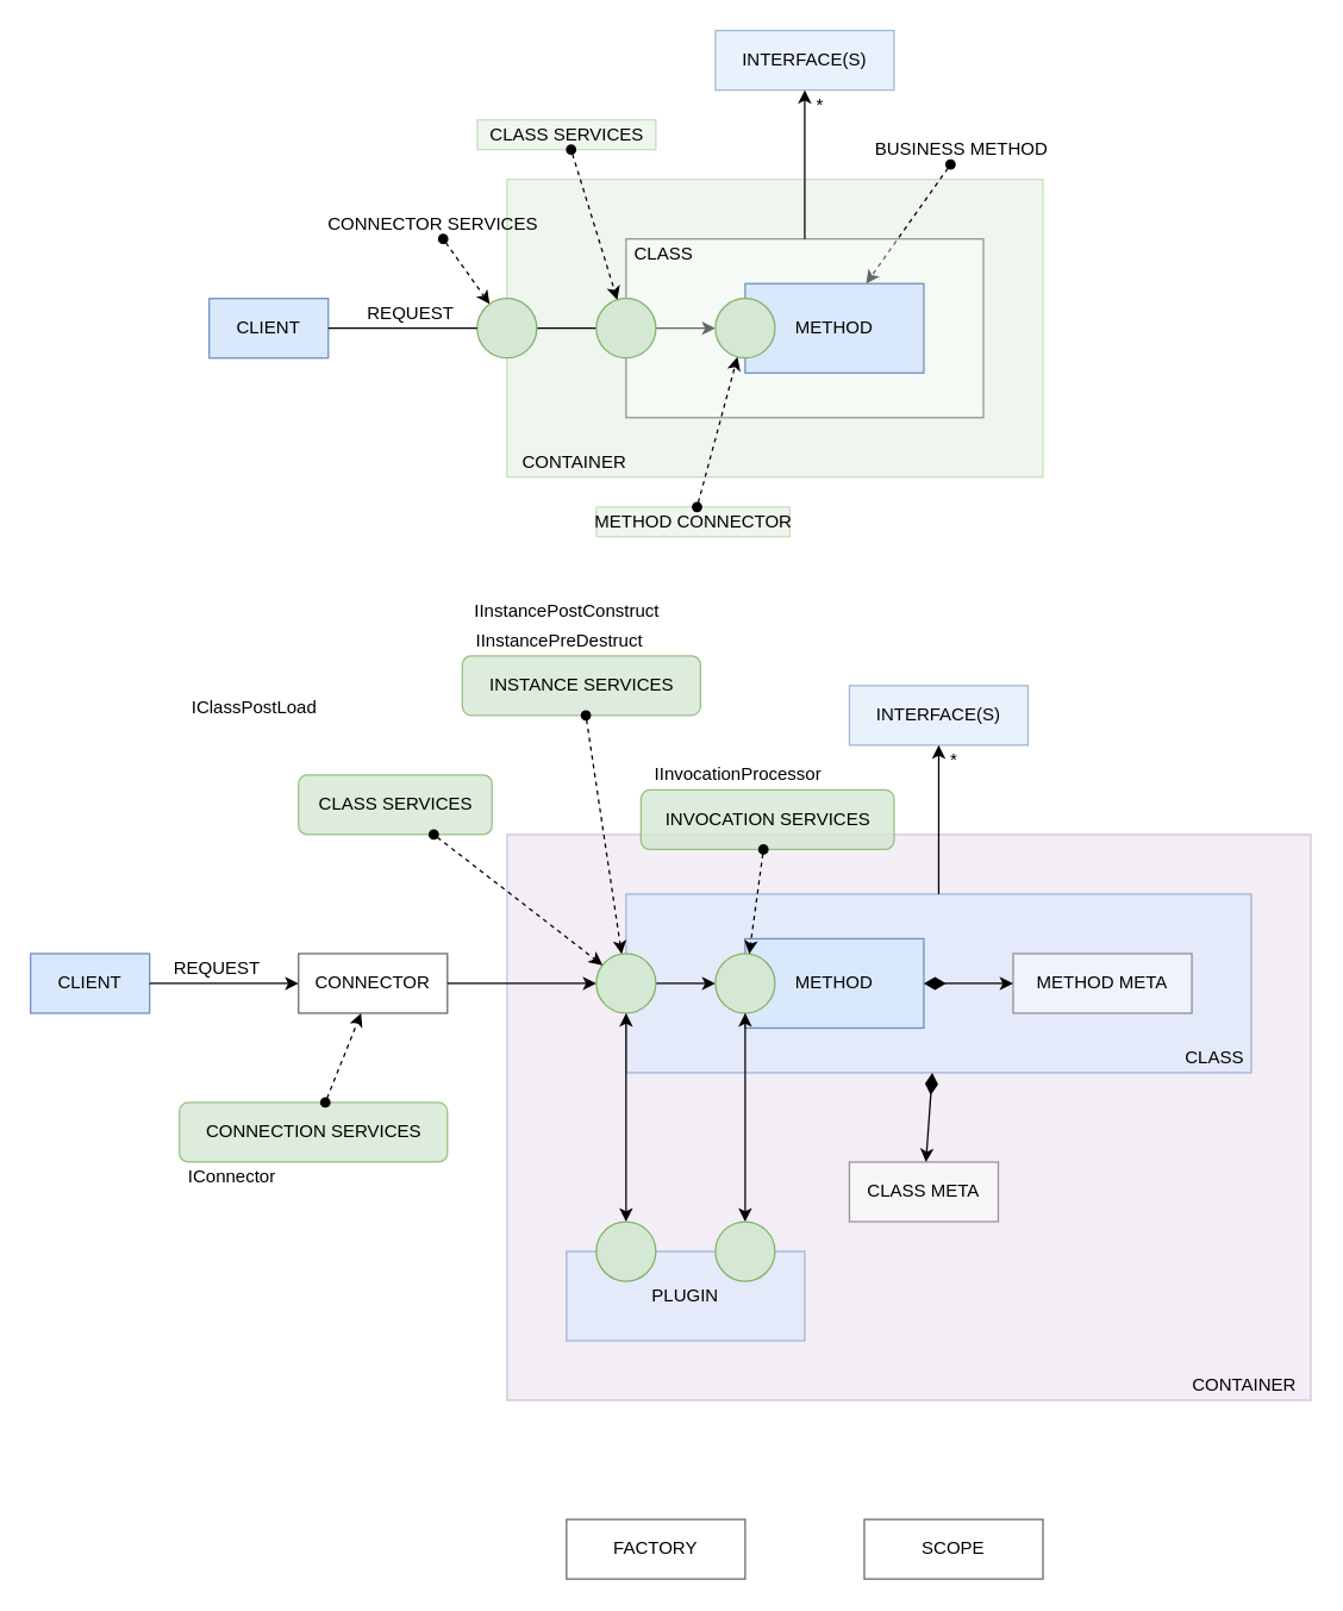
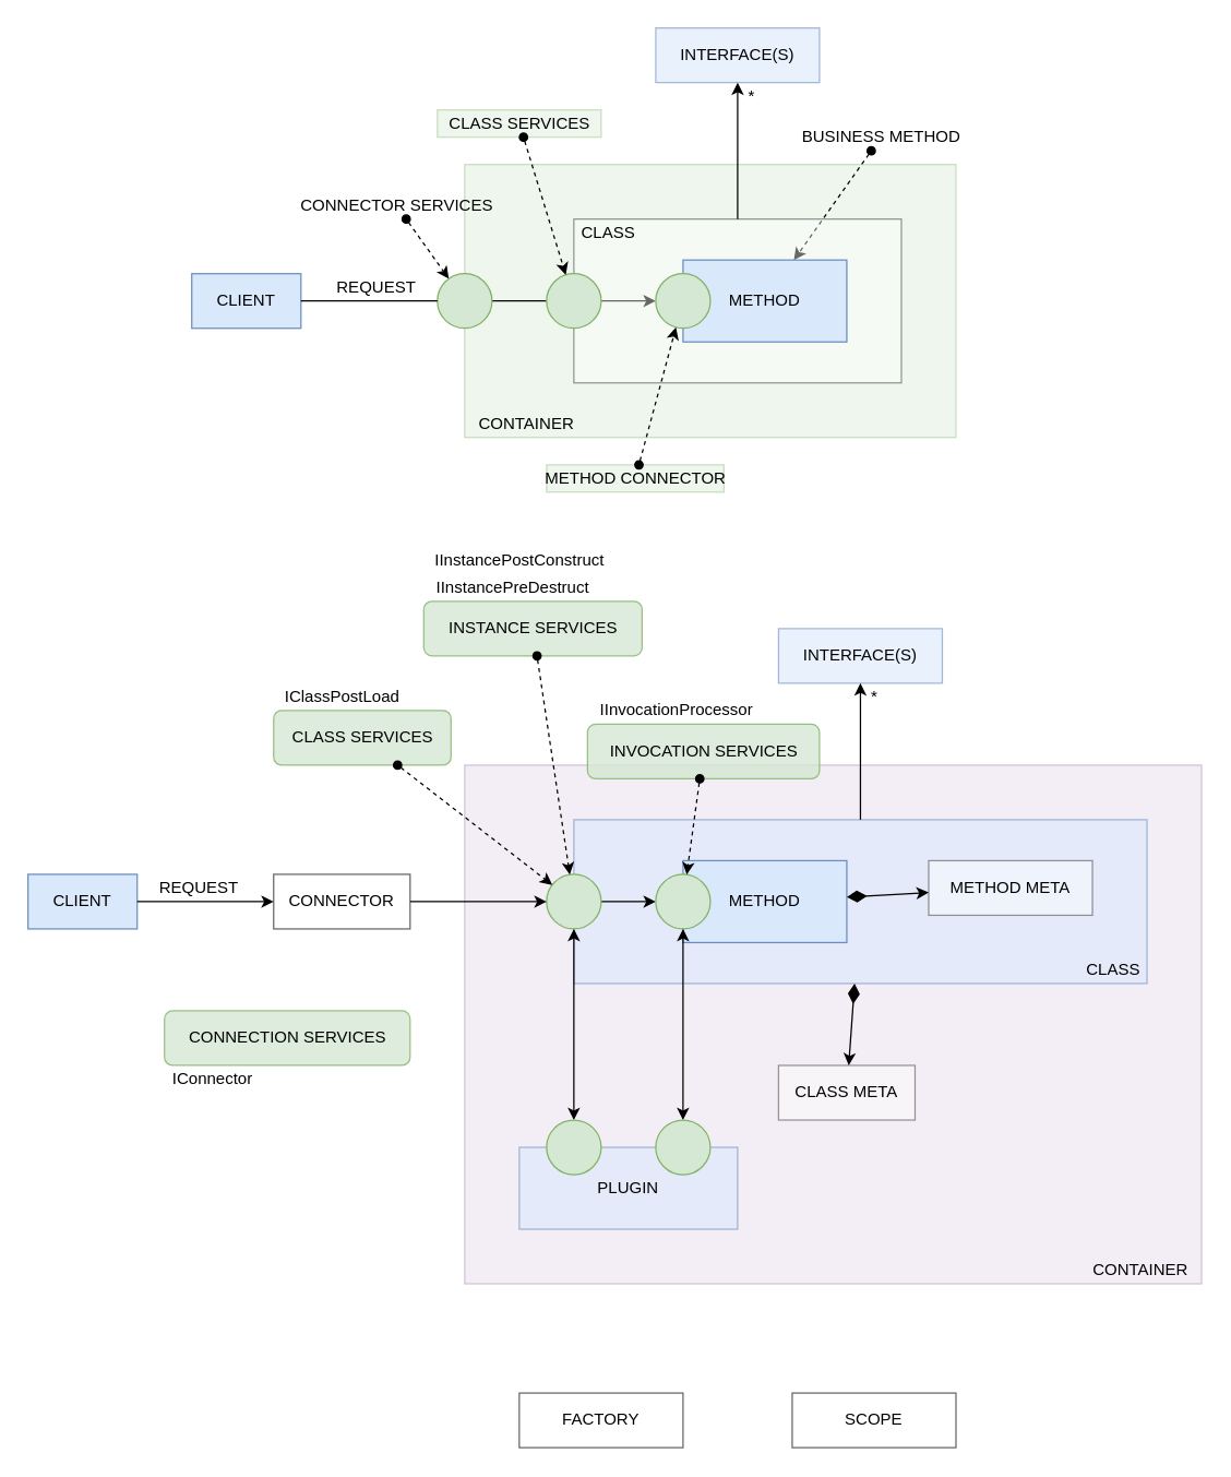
  <mxCell id="0" />
  <mxCell id="1" parent="0" />
  <mxCell id="2" value="" style="rounded=0;whiteSpace=wrap;html=1;fillColor=#d5e8d4;strokeColor=#82b366;opacity=40;" parent="1" vertex="1"><mxGeometry x="340" y="120" width="360" height="200" as="geometry" /></mxCell>
  <mxCell id="3" style="edgeStyle=orthogonalEdgeStyle;rounded=0;orthogonalLoop=1;jettySize=auto;html=1;exitX=1;exitY=0.5;exitDx=0;exitDy=0;entryX=0;entryY=0.5;entryDx=0;entryDy=0;startArrow=none;" parent="1" source="20" target="16" edge="1"><mxGeometry relative="1" as="geometry" /></mxCell>
  <mxCell id="4" value="CLIENT" style="rounded=0;whiteSpace=wrap;html=1;fillColor=#dae8fc;strokeColor=#6c8ebf;" parent="1" vertex="1"><mxGeometry x="140" y="200" width="80" height="40" as="geometry" /></mxCell>
  <mxCell id="5" value="CONTAINER" style="text;html=1;align=center;verticalAlign=middle;resizable=0;points=[];autosize=1;strokeColor=none;fillColor=none;" parent="1" vertex="1"><mxGeometry x="340" y="300" width="90" height="20" as="geometry" /></mxCell>
  <mxCell id="6" value="METHOD CONNECTOR" style="text;html=1;align=center;verticalAlign=middle;resizable=0;points=[];autosize=1;strokeColor=#82b366;fillColor=#d5e8d4;opacity=40;" parent="1" vertex="1"><mxGeometry x="400" y="340" width="130" height="20" as="geometry" /></mxCell>
  <mxCell id="7" value="BUSINESS METHOD" style="text;html=1;align=center;verticalAlign=middle;resizable=0;points=[];autosize=1;strokeColor=none;fillColor=none;" parent="1" vertex="1"><mxGeometry x="580" y="90" width="130" height="20" as="geometry" /></mxCell>
  <mxCell id="8" value="" style="endArrow=classic;dashed=1;html=1;startArrow=oval;startFill=1;endFill=1;" parent="1" source="7" target="10" edge="1"><mxGeometry width="50" height="50" relative="1" as="geometry"><mxPoint x="390.625" y="140" as="sourcePoint" /><mxPoint x="420.195" y="192.568" as="targetPoint" /></mxGeometry></mxCell>
  <mxCell id="9" value="" style="rounded=0;whiteSpace=wrap;html=1;opacity=40;" parent="1" vertex="1"><mxGeometry x="420" y="160" width="240" height="120" as="geometry" /></mxCell>
  <mxCell id="10" value="METHOD" style="rounded=0;whiteSpace=wrap;html=1;fillColor=#dae8fc;strokeColor=#6c8ebf;" parent="1" vertex="1"><mxGeometry x="500" y="190" width="120" height="60" as="geometry" /></mxCell>
  <mxCell id="11" value="CLASS" style="text;html=1;align=center;verticalAlign=middle;resizable=0;points=[];autosize=1;strokeColor=none;fillColor=none;" parent="1" vertex="1"><mxGeometry x="420" y="160" width="50" height="20" as="geometry" /></mxCell>
  <mxCell id="12" value="" style="ellipse;whiteSpace=wrap;html=1;aspect=fixed;fillColor=#d5e8d4;strokeColor=#82b366;" parent="1" vertex="1"><mxGeometry x="400" y="200" width="40" height="40" as="geometry" /></mxCell>
  <mxCell id="13" value="CLASS SERVICES" style="text;html=1;align=center;verticalAlign=middle;resizable=0;points=[];autosize=1;strokeColor=#82b366;fillColor=#d5e8d4;opacity=40;" parent="1" vertex="1"><mxGeometry x="320" y="80" width="120" height="20" as="geometry" /></mxCell>
  <mxCell id="14" value="CONNECTOR SERVICES" style="text;html=1;align=center;verticalAlign=middle;resizable=0;points=[];autosize=1;strokeColor=none;fillColor=none;" parent="1" vertex="1"><mxGeometry x="210" y="140" width="160" height="20" as="geometry" /></mxCell>
  <mxCell id="15" value="" style="endArrow=classic;dashed=1;html=1;startArrow=oval;startFill=1;endFill=1;" parent="1" source="14" target="20" edge="1"><mxGeometry width="50" height="50" relative="1" as="geometry"><mxPoint x="384.545" y="130" as="sourcePoint" /><mxPoint x="421.724" y="211.793" as="targetPoint" /></mxGeometry></mxCell>
  <mxCell id="16" value="" style="ellipse;whiteSpace=wrap;html=1;aspect=fixed;fillColor=#d5e8d4;strokeColor=#82b366;" parent="1" vertex="1"><mxGeometry x="480" y="200" width="40" height="40" as="geometry" /></mxCell>
  <mxCell id="17" value="INTERFACE(S)" style="rounded=0;whiteSpace=wrap;html=1;fillColor=#dae8fc;strokeColor=#6c8ebf;opacity=60;" parent="1" vertex="1"><mxGeometry x="480" y="20" width="120" height="40" as="geometry" /></mxCell>
  <mxCell id="18" value="" style="endArrow=classic;html=1;" parent="1" source="9" target="17" edge="1"><mxGeometry width="50" height="50" relative="1" as="geometry"><mxPoint x="900" y="160" as="sourcePoint" /><mxPoint x="950" y="110" as="targetPoint" /></mxGeometry></mxCell>
  <mxCell id="19" value="REQUEST" style="text;html=1;align=center;verticalAlign=middle;resizable=0;points=[];autosize=1;strokeColor=none;fillColor=none;" parent="1" vertex="1"><mxGeometry x="240" y="200" width="70" height="20" as="geometry" /></mxCell>
  <mxCell id="20" value="" style="ellipse;whiteSpace=wrap;html=1;aspect=fixed;fillColor=#d5e8d4;strokeColor=#82b366;" parent="1" vertex="1"><mxGeometry x="320" y="200" width="40" height="40" as="geometry" /></mxCell>
  <mxCell id="21" value="" style="edgeStyle=orthogonalEdgeStyle;rounded=0;orthogonalLoop=1;jettySize=auto;html=1;exitX=1;exitY=0.5;exitDx=0;exitDy=0;entryX=0;entryY=0.5;entryDx=0;entryDy=0;endArrow=none;" parent="1" source="4" target="20" edge="1"><mxGeometry relative="1" as="geometry"><mxPoint x="220" y="220" as="sourcePoint" /><mxPoint x="480" y="220" as="targetPoint" /></mxGeometry></mxCell>
  <mxCell id="22" value="" style="endArrow=classic;dashed=1;html=1;startArrow=oval;startFill=1;endFill=1;" parent="1" source="13" target="12" edge="1"><mxGeometry width="50" height="50" relative="1" as="geometry"><mxPoint x="610" y="450" as="sourcePoint" /><mxPoint x="421.793" y="211.762" as="targetPoint" /></mxGeometry></mxCell>
  <mxCell id="23" value="*" style="text;html=1;align=center;verticalAlign=middle;resizable=0;points=[];autosize=1;strokeColor=none;fillColor=none;" parent="1" vertex="1"><mxGeometry x="540" y="60" width="20" height="20" as="geometry" /></mxCell>
  <mxCell id="24" value="" style="endArrow=classic;dashed=1;html=1;startArrow=oval;startFill=1;endFill=1;" parent="1" source="6" target="16" edge="1"><mxGeometry width="50" height="50" relative="1" as="geometry"><mxPoint x="340" y="390" as="sourcePoint" /><mxPoint x="390" y="340" as="targetPoint" /></mxGeometry></mxCell>
  <mxCell id="25" value="" style="rounded=0;whiteSpace=wrap;html=1;fillColor=#e1d5e7;strokeColor=#9673a6;opacity=40;" parent="1" vertex="1"><mxGeometry x="340" y="560" width="540" height="380" as="geometry" /></mxCell>
  <mxCell id="26" value="CLIENT" style="rounded=0;whiteSpace=wrap;html=1;fillColor=#dae8fc;strokeColor=#6c8ebf;" parent="1" vertex="1"><mxGeometry x="20" y="640" width="80" height="40" as="geometry" /></mxCell>
  <mxCell id="27" value="CONTAINER" style="text;html=1;align=center;verticalAlign=middle;resizable=0;points=[];autosize=1;strokeColor=none;fillColor=none;" parent="1" vertex="1"><mxGeometry x="790" y="920" width="90" height="20" as="geometry" /></mxCell>
  <mxCell id="28" value="INVOCATION SERVICES" style="text;html=1;align=center;verticalAlign=middle;resizable=0;points=[];autosize=1;strokeColor=#82b366;fillColor=#d5e8d4;spacingTop=0;spacing=8;rounded=1;opacity=80;" parent="1" vertex="1"><mxGeometry x="430" y="530" width="170" height="40" as="geometry" /></mxCell>
  <mxCell id="29" value="" style="rounded=0;whiteSpace=wrap;html=1;opacity=60;fillColor=#dae8fc;strokeColor=#6c8ebf;" parent="1" vertex="1"><mxGeometry x="420" y="600" width="420" height="120" as="geometry" /></mxCell>
  <mxCell id="30" value="METHOD" style="rounded=0;whiteSpace=wrap;html=1;fillColor=#dae8fc;strokeColor=#6c8ebf;" parent="1" vertex="1"><mxGeometry x="500" y="630" width="120" height="60" as="geometry" /></mxCell>
  <mxCell id="31" value="CLASS" style="text;html=1;align=center;verticalAlign=middle;resizable=0;points=[];autosize=1;strokeColor=none;fillColor=none;" parent="1" vertex="1"><mxGeometry x="790" y="700" width="50" height="20" as="geometry" /></mxCell>
  <mxCell id="32" style="edgeStyle=none;rounded=0;orthogonalLoop=1;jettySize=auto;html=1;startArrow=none;startFill=0;startSize=12;" parent="1" source="33" target="35" edge="1"><mxGeometry relative="1" as="geometry" /></mxCell>
  <mxCell id="33" value="" style="ellipse;whiteSpace=wrap;html=1;aspect=fixed;fillColor=#d5e8d4;strokeColor=#82b366;" parent="1" vertex="1"><mxGeometry x="400" y="640" width="40" height="40" as="geometry" /></mxCell>
  <mxCell id="34" value="CLASS SERVICES" style="text;html=1;align=center;verticalAlign=middle;resizable=0;points=[];autosize=1;strokeColor=#82b366;fillColor=#d5e8d4;rounded=1;spacing=8;opacity=80;" parent="1" vertex="1"><mxGeometry x="200" y="520" width="130" height="40" as="geometry" /></mxCell>
  <mxCell id="35" value="" style="ellipse;whiteSpace=wrap;html=1;aspect=fixed;fillColor=#d5e8d4;strokeColor=#82b366;" parent="1" vertex="1"><mxGeometry x="480" y="640" width="40" height="40" as="geometry" /></mxCell>
  <mxCell id="36" value="INTERFACE(S)" style="rounded=0;whiteSpace=wrap;html=1;fillColor=#dae8fc;strokeColor=#6c8ebf;opacity=60;" parent="1" vertex="1"><mxGeometry x="570" y="460" width="120" height="40" as="geometry" /></mxCell>
  <mxCell id="37" value="" style="endArrow=classic;html=1;" parent="1" source="29" target="36" edge="1"><mxGeometry width="50" height="50" relative="1" as="geometry"><mxPoint x="900" y="600" as="sourcePoint" /><mxPoint x="950" y="550" as="targetPoint" /></mxGeometry></mxCell>
  <mxCell id="38" value="REQUEST" style="text;html=1;align=center;verticalAlign=middle;resizable=0;points=[];autosize=1;strokeColor=none;fillColor=none;" parent="1" vertex="1"><mxGeometry x="110" y="640" width="70" height="20" as="geometry" /></mxCell>
  <mxCell id="39" value="" style="edgeStyle=orthogonalEdgeStyle;rounded=0;orthogonalLoop=1;jettySize=auto;html=1;exitX=1;exitY=0.5;exitDx=0;exitDy=0;endArrow=classic;endFill=1;" parent="1" source="26" target="50" edge="1"><mxGeometry relative="1" as="geometry"><mxPoint x="220" y="660" as="sourcePoint" /><mxPoint x="320" y="660" as="targetPoint" /></mxGeometry></mxCell>
  <mxCell id="40" value="" style="endArrow=classic;dashed=1;html=1;startArrow=oval;startFill=1;endFill=1;" parent="1" source="34" target="33" edge="1"><mxGeometry width="50" height="50" relative="1" as="geometry"><mxPoint x="610" y="890" as="sourcePoint" /><mxPoint x="421.793" y="651.762" as="targetPoint" /></mxGeometry></mxCell>
  <mxCell id="41" value="*" style="text;html=1;align=center;verticalAlign=middle;resizable=0;points=[];autosize=1;strokeColor=none;fillColor=none;" parent="1" vertex="1"><mxGeometry x="630" y="500" width="20" height="20" as="geometry" /></mxCell>
  <mxCell id="42" value="" style="endArrow=classic;dashed=1;html=1;startArrow=oval;startFill=1;endFill=1;" parent="1" source="28" target="35" edge="1"><mxGeometry width="50" height="50" relative="1" as="geometry"><mxPoint x="340" y="830" as="sourcePoint" /><mxPoint x="390" y="780" as="targetPoint" /></mxGeometry></mxCell>
- <mxCell id="43" value="METHOD META" style="rounded=0;whiteSpace=wrap;html=1;opacity=40;" parent="1" vertex="1"><mxGeometry x="680" y="640" width="120" height="40" as="geometry" /></mxCell>
+ <mxCell id="43" value="METHOD META" style="rounded=0;whiteSpace=wrap;html=1;opacity=40;" parent="1" vertex="1"><mxGeometry x="680" y="630" width="120" height="40" as="geometry" /></mxCell>
  <mxCell id="44" value="CLASS META" style="rounded=0;whiteSpace=wrap;html=1;opacity=40;" parent="1" vertex="1"><mxGeometry x="570" y="780" width="100" height="40" as="geometry" /></mxCell>
  <mxCell id="45" value="" style="endArrow=classic;html=1;startArrow=diamondThin;startFill=1;startSize=12;" parent="1" source="29" target="44" edge="1"><mxGeometry width="50" height="50" relative="1" as="geometry"><mxPoint x="820" y="480" as="sourcePoint" /><mxPoint x="900" y="480" as="targetPoint" /></mxGeometry></mxCell>
  <mxCell id="46" value="" style="endArrow=classic;html=1;startArrow=diamondThin;startFill=1;startSize=12;" parent="1" source="30" target="43" edge="1"><mxGeometry width="50" height="50" relative="1" as="geometry"><mxPoint x="830" y="490" as="sourcePoint" /><mxPoint x="910" y="490" as="targetPoint" /></mxGeometry></mxCell>
  <mxCell id="47" value="FACTORY" style="rounded=0;whiteSpace=wrap;html=1;verticalAlign=middle;opacity=60;" parent="1" vertex="1"><mxGeometry x="380" y="1020" width="120" height="40" as="geometry" /></mxCell>
  <mxCell id="48" value="SCOPE" style="rounded=0;whiteSpace=wrap;html=1;verticalAlign=middle;opacity=60;" parent="1" vertex="1"><mxGeometry x="580" y="1020" width="120" height="40" as="geometry" /></mxCell>
  <mxCell id="49" style="edgeStyle=none;rounded=0;orthogonalLoop=1;jettySize=auto;html=1;startArrow=none;startFill=0;startSize=12;" parent="1" source="50" target="33" edge="1"><mxGeometry relative="1" as="geometry" /></mxCell>
  <mxCell id="50" value="CONNECTOR" style="rounded=0;whiteSpace=wrap;html=1;verticalAlign=middle;opacity=60;" parent="1" vertex="1"><mxGeometry x="200" y="640" width="100" height="40" as="geometry" /></mxCell>
  <mxCell id="51" value="PLUGIN" style="rounded=0;whiteSpace=wrap;html=1;verticalAlign=middle;opacity=60;fillColor=#dae8fc;strokeColor=#6c8ebf;" parent="1" vertex="1"><mxGeometry x="380" y="840" width="160" height="60" as="geometry" /></mxCell>
  <mxCell id="52" style="edgeStyle=none;rounded=0;orthogonalLoop=1;jettySize=auto;html=1;startArrow=classic;startFill=1;endArrow=classic;endFill=1;startSize=6;" parent="1" source="53" target="33" edge="1"><mxGeometry relative="1" as="geometry" /></mxCell>
  <mxCell id="53" value="" style="ellipse;whiteSpace=wrap;html=1;aspect=fixed;fillColor=#d5e8d4;strokeColor=#82b366;" parent="1" vertex="1"><mxGeometry x="400" y="820" width="40" height="40" as="geometry" /></mxCell>
  <mxCell id="54" style="edgeStyle=none;rounded=0;orthogonalLoop=1;jettySize=auto;html=1;entryX=0.5;entryY=1;entryDx=0;entryDy=0;startArrow=classic;startFill=1;endArrow=classic;endFill=1;startSize=6;" parent="1" source="55" target="35" edge="1"><mxGeometry relative="1" as="geometry" /></mxCell>
  <mxCell id="55" value="" style="ellipse;whiteSpace=wrap;html=1;aspect=fixed;fillColor=#d5e8d4;strokeColor=#82b366;" parent="1" vertex="1"><mxGeometry x="480" y="820" width="40" height="40" as="geometry" /></mxCell>
  <mxCell id="56" value="INSTANCE SERVICES" style="text;html=1;align=center;verticalAlign=middle;resizable=0;points=[];autosize=1;strokeColor=#82b366;fillColor=#d5e8d4;rounded=1;spacing=8;opacity=80;" parent="1" vertex="1"><mxGeometry x="310" y="440" width="160" height="40" as="geometry" /></mxCell>
  <mxCell id="57" value="" style="endArrow=classic;dashed=1;html=1;startArrow=oval;startFill=1;endFill=1;" parent="1" source="56" target="33" edge="1"><mxGeometry width="50" height="50" relative="1" as="geometry"><mxPoint x="374.286" y="550" as="sourcePoint" /><mxPoint x="421.578" y="651.86" as="targetPoint" /></mxGeometry></mxCell>
  <mxCell id="58" value="CONNECTION SERVICES" style="text;html=1;align=center;verticalAlign=middle;resizable=0;points=[];autosize=1;strokeColor=#82b366;fillColor=#d5e8d4;rounded=1;spacing=8;opacity=80;" parent="1" vertex="1"><mxGeometry x="120" y="740" width="180" height="40" as="geometry" /></mxCell>
- <mxCell id="59" value="" style="endArrow=classic;dashed=1;html=1;startArrow=oval;startFill=1;endFill=1;" parent="1" source="58" target="50" edge="1"><mxGeometry width="50" height="50" relative="1" as="geometry"><mxPoint x="300.833" y="570" as="sourcePoint" /><mxPoint x="414.186" y="657.757" as="targetPoint" /></mxGeometry></mxCell>
- <mxCell id="60" value="IClassPostLoad" style="text;html=1;align=center;verticalAlign=middle;resizable=0;points=[];autosize=1;strokeColor=none;fillColor=none;" parent="1" vertex="1"><mxGeometry x="120" y="465" width="100" height="20" as="geometry" /></mxCell>
+ <mxCell id="60" value="IClassPostLoad" style="text;html=1;align=center;verticalAlign=middle;resizable=0;points=[];autosize=1;strokeColor=none;fillColor=none;" parent="1" vertex="1"><mxGeometry x="200" y="500" width="100" height="20" as="geometry" /></mxCell>
  <mxCell id="61" value="IInstancePostConstruct" style="text;html=1;align=center;verticalAlign=middle;resizable=0;points=[];autosize=1;strokeColor=none;fillColor=none;" parent="1" vertex="1"><mxGeometry x="310" y="400" width="140" height="20" as="geometry" /></mxCell>
  <mxCell id="62" value="&lt;span style=&quot;font-style: normal&quot;&gt;IInstancePreDestruct&lt;/span&gt;" style="text;html=1;align=center;verticalAlign=middle;resizable=0;points=[];autosize=1;strokeColor=none;fillColor=none;fontStyle=2" parent="1" vertex="1"><mxGeometry x="310" y="420" width="130" height="20" as="geometry" /></mxCell>
  <mxCell id="63" value="IInvocationProcessor" style="text;html=1;align=center;verticalAlign=middle;resizable=0;points=[];autosize=1;strokeColor=none;fillColor=none;" parent="1" vertex="1"><mxGeometry x="430" y="510" width="130" height="20" as="geometry" /></mxCell>
  <mxCell id="64" value="IConnector" style="text;html=1;align=center;verticalAlign=middle;resizable=0;points=[];autosize=1;strokeColor=none;fillColor=none;" parent="1" vertex="1"><mxGeometry x="120" y="780" width="70" height="20" as="geometry" /></mxCell>
